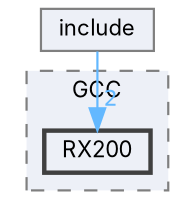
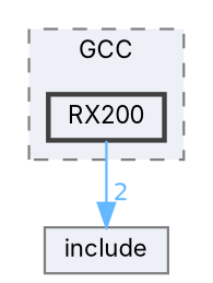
  digraph {
    compound=true
    fontname=Inter
    node [fillcolor="#edf0f7" fontname=Inter fontsize=10 shape=box]
    n1 [color=grey25 height=0.2 label=RX200 style="filled,bold" width=0.4]
    n2 [color=grey50 height=0.2 label=include style=filled width=0.4]
    subgraph cluster_1 {
      bgcolor="#edf0f7"
      fontsize=10
      label=GCC
      pencolor=grey50
      style="filled,dashed"
      n1
    }
-   n2 -> n1 [color=steelblue1 fontcolor=steelblue1 fontname=Inter fontsize=10 headlabel=2 labeldistance=1.5 labelfontname=Helvetica labelfontsize=10]
+   n1 -> n2 [color=steelblue1 fontcolor=steelblue1 fontname=Inter fontsize=10 headlabel=2 labeldistance=1.5 labelfontname=Helvetica labelfontsize=10]
  }
